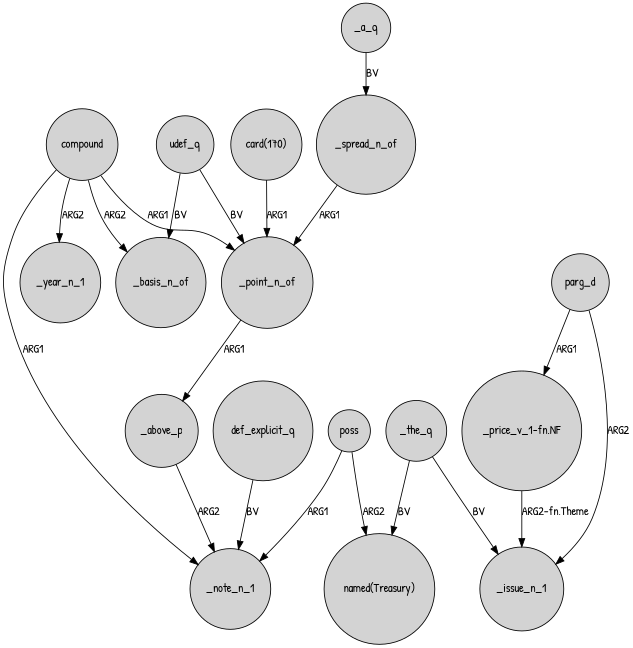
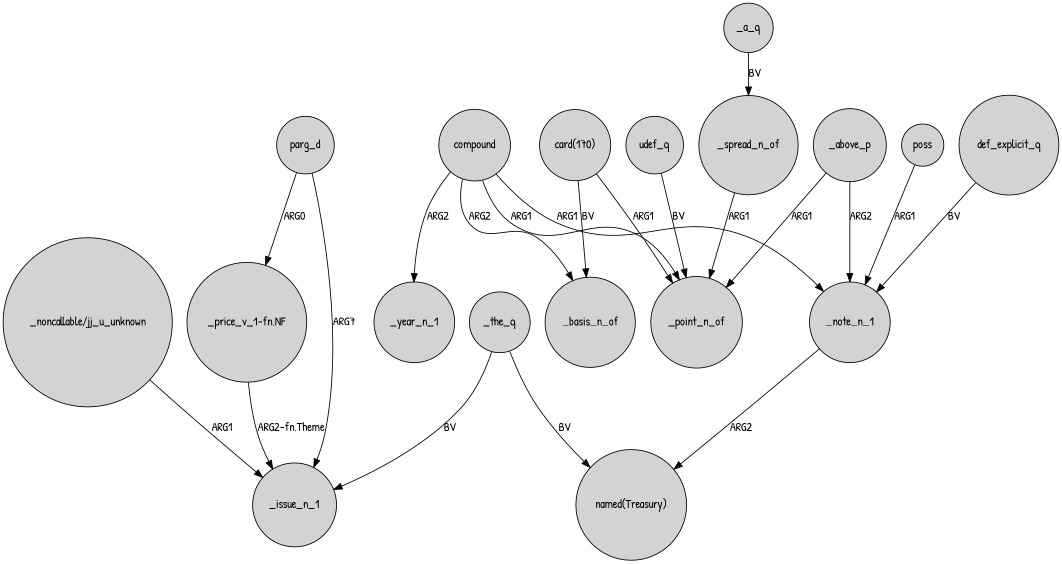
  digraph {
    fontname="Patrick Hand"
    node [fontname="Patrick Hand" shape=circle style=filled]
    edge [fontname="Patrick Hand"]
    _above_p
    _point_n_of
    _note_n_1
    compound
    _year_n_1
    _basis_n_of
    poss
    "named(Treasury)"
    "_price_v_1-fn.NF"
    _issue_n_1
    "card(170)"
+   "_noncallable/jj_u_unknown"
    _the_q
    def_explicit_q
    _spread_n_of
    _a_q
    parg_d
    udef_q
-   _point_n_of -> _above_p [label=ARG1]
+   _above_p -> _point_n_of [label=ARG1]
    _above_p -> _note_n_1 [label=ARG2]
    compound -> _point_n_of [label=ARG1]
    compound -> _note_n_1 [label=ARG1]
    compound -> _year_n_1 [label=ARG2]
    compound -> _basis_n_of [label=ARG2]
    poss -> _note_n_1 [label=ARG1]
-   poss -> "named(Treasury)" [label=ARG2]
+   _note_n_1 -> "named(Treasury)" [label=ARG2]
    "_price_v_1-fn.NF" -> _issue_n_1 [label="ARG2-fn.Theme"]
    "card(170)" -> _point_n_of [label=ARG1]
+   "_noncallable/jj_u_unknown" -> _issue_n_1 [label=ARG1]
    _the_q -> "named(Treasury)" [label=BV]
    _the_q -> _issue_n_1 [label=BV]
    def_explicit_q -> _note_n_1 [label=BV]
    _spread_n_of -> _point_n_of [label=ARG1]
    _a_q -> _spread_n_of [label=BV]
-   parg_d -> "_price_v_1-fn.NF" [label=ARG1]
-   parg_d -> _issue_n_1 [label=ARG2]
+   parg_d -> "_price_v_1-fn.NF" [label=ARG0]
+   parg_d -> _issue_n_1 [label=ARG7]
    udef_q -> _point_n_of [label=BV]
-   udef_q -> _basis_n_of [label=BV]
+   "card(170)" -> _basis_n_of [label=BV]
  }
